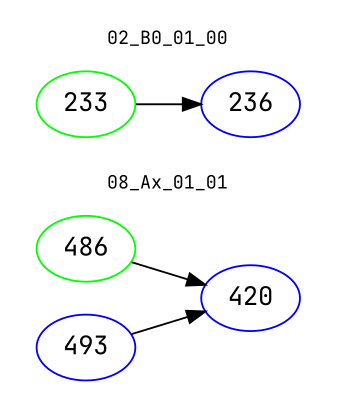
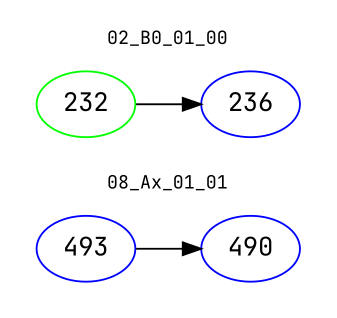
  digraph {
    fontname="JetBrains Mono"
    rankdir=LR
    node [color=blue fontname="JetBrains Mono"]
    edge [color=black fontname="JetBrains Mono"]
-   n1 [color=green label=486]
-   n2 [label=420]
+   n2 [label=490]
    n3 [label=493]
-   n4 [color=green label=233]
+   n4 [color=green label=232]
    n5 [label=236]
    subgraph cluster_1 {
      color=white
      fontsize=10
      label="08_Ax_01_01"
-     n1
      n2
      n3
    }
    subgraph cluster_2 {
      color=white
      fontsize=10
      label="02_B0_01_00"
      n4
      n5
    }
-   n1 -> n2
    n3 -> n2
    n4 -> n5
  }
